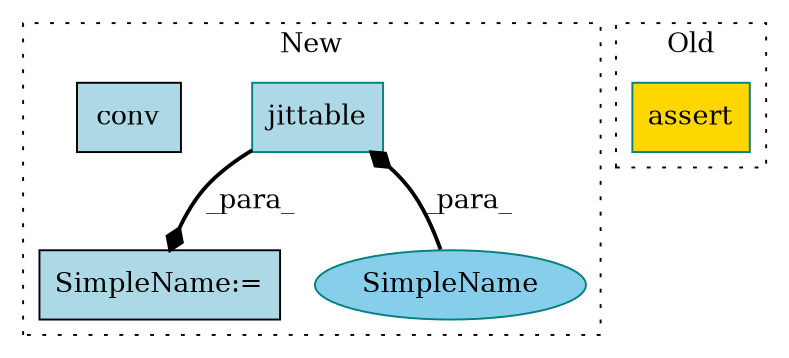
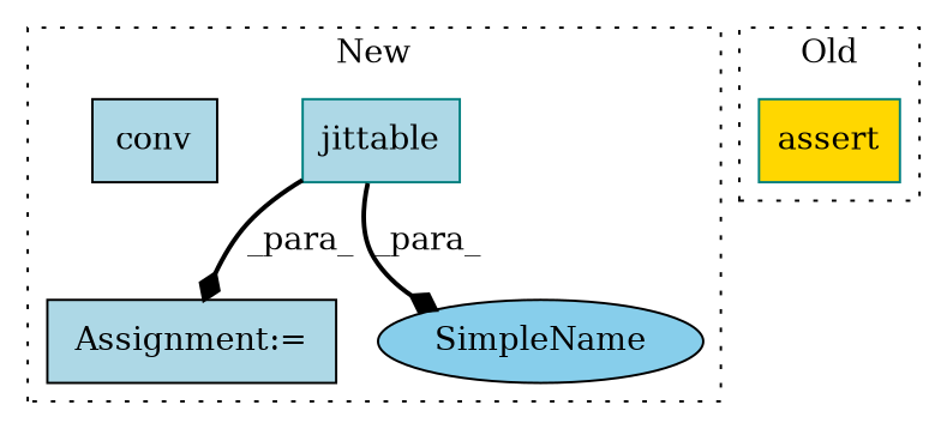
  digraph {
    node [a=32 color=black fillcolor=lightblue shape=box style=filled]
    edge [arrowhead=diamond style=bold]
    n1 [color=teal l="9,1" label=jittable s="1742,1763"]
-   n2 [a=7 l=1 label="SimpleName:=" s=1736]
+   n2 [a=7 l=1 label="Assignment:=" s=1736]
    n3 [l="5,1" label=conv s="1044,1061"]
-   n4 [a=42 color=teal fillcolor=skyblue l=10 label=SimpleName s=1753 shape=ellipse]
+   n4 [a=42 fillcolor=skyblue l=10 label=SimpleName s=1753 shape=ellipse]
    n5 [a=6 color=teal fillcolor=gold l=7 label=assert s=1201]
    subgraph cluster_1 {
      label=New
      style=dotted
      n1
      n2
      n3
      n4
    }
    subgraph cluster_2 {
      label=Old
      style=dotted
      n5
    }
    n1 -> n2 [label=_para_]
-   n4 -> n1 [label=_para_]
+   n1 -> n4 [label=_para_]
  }
